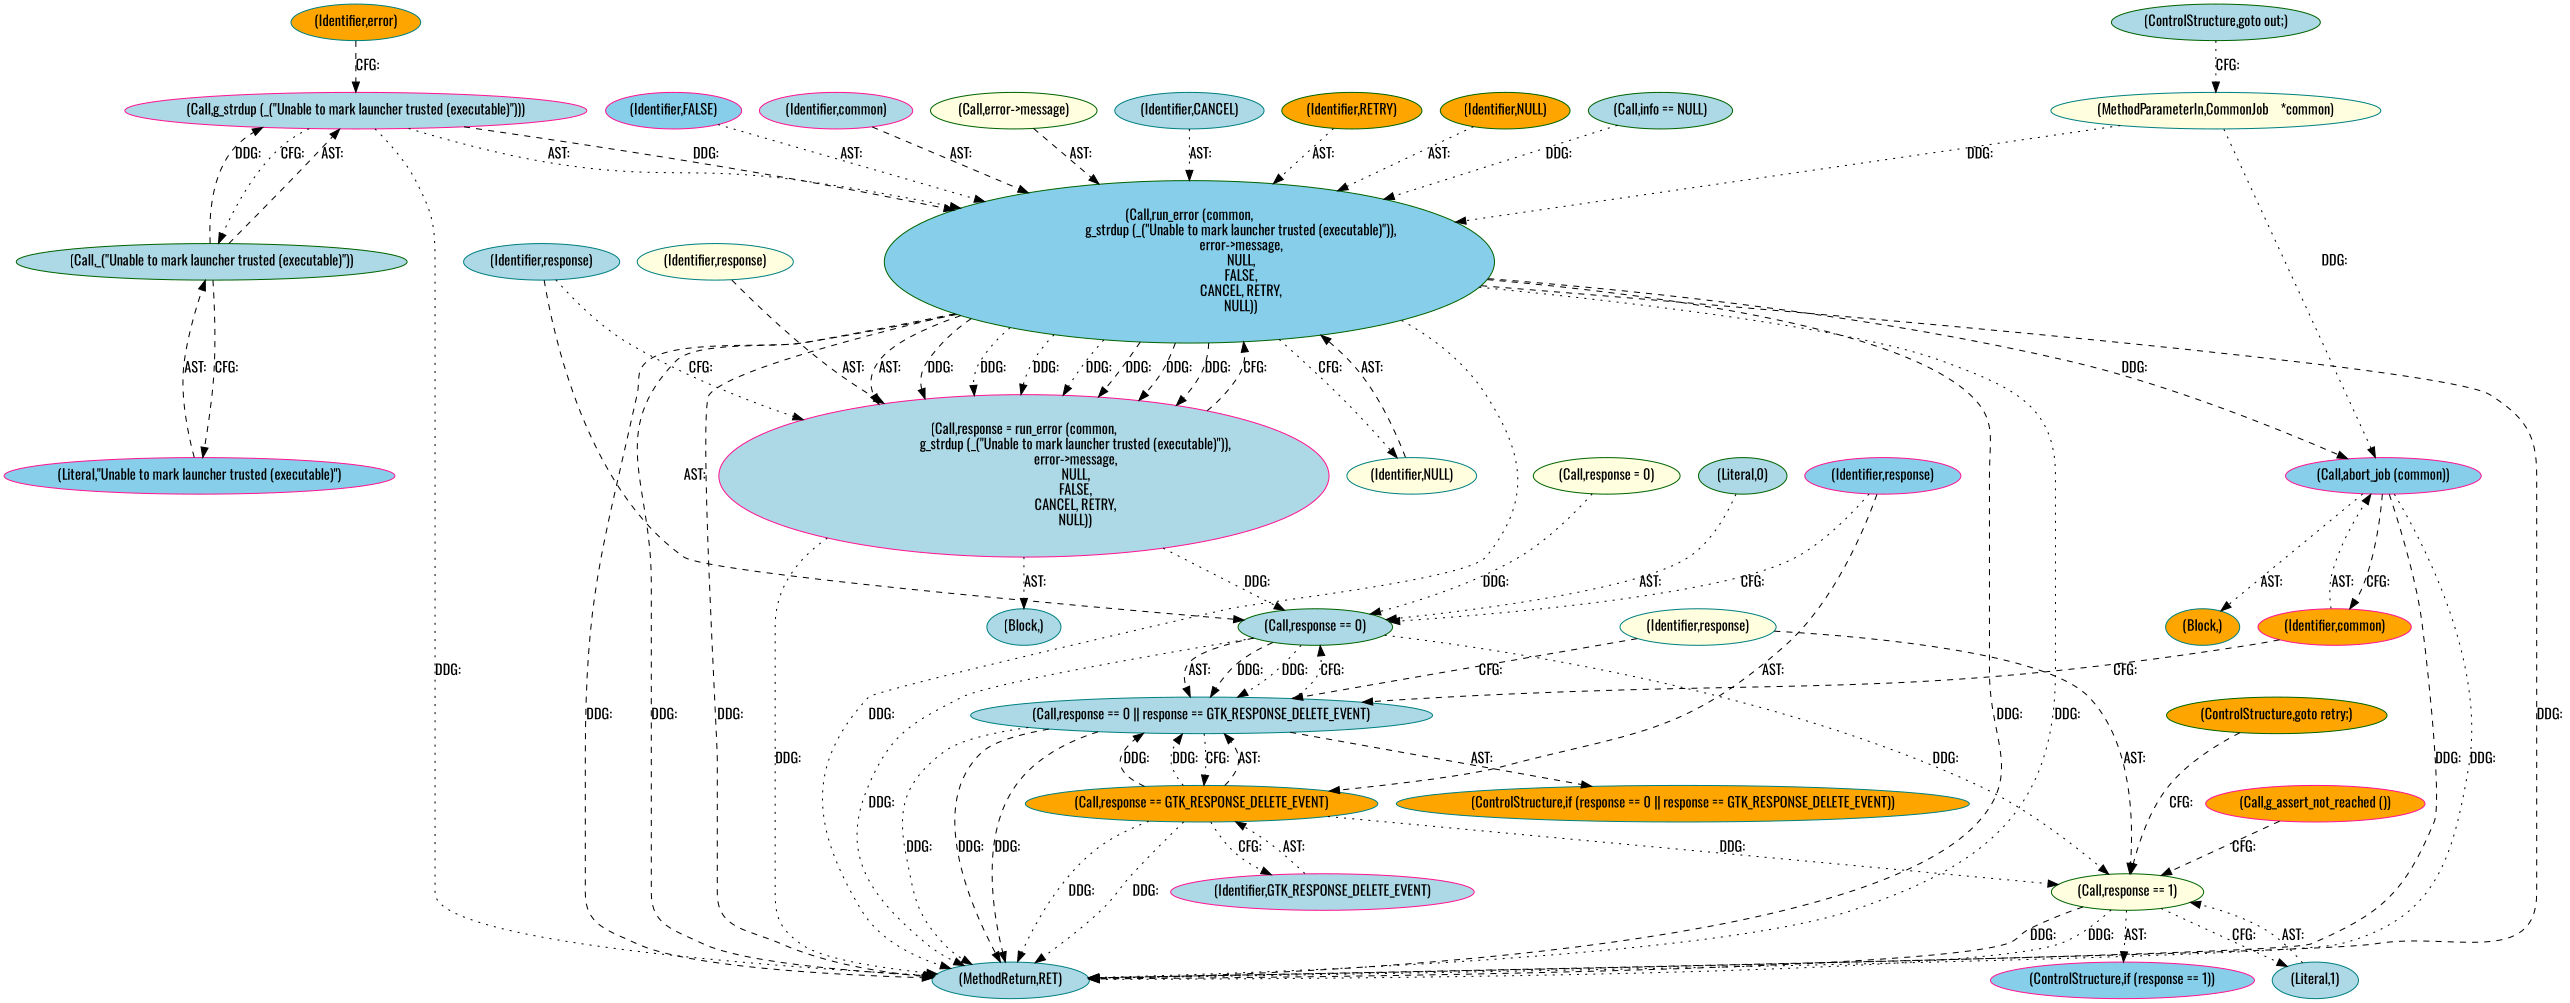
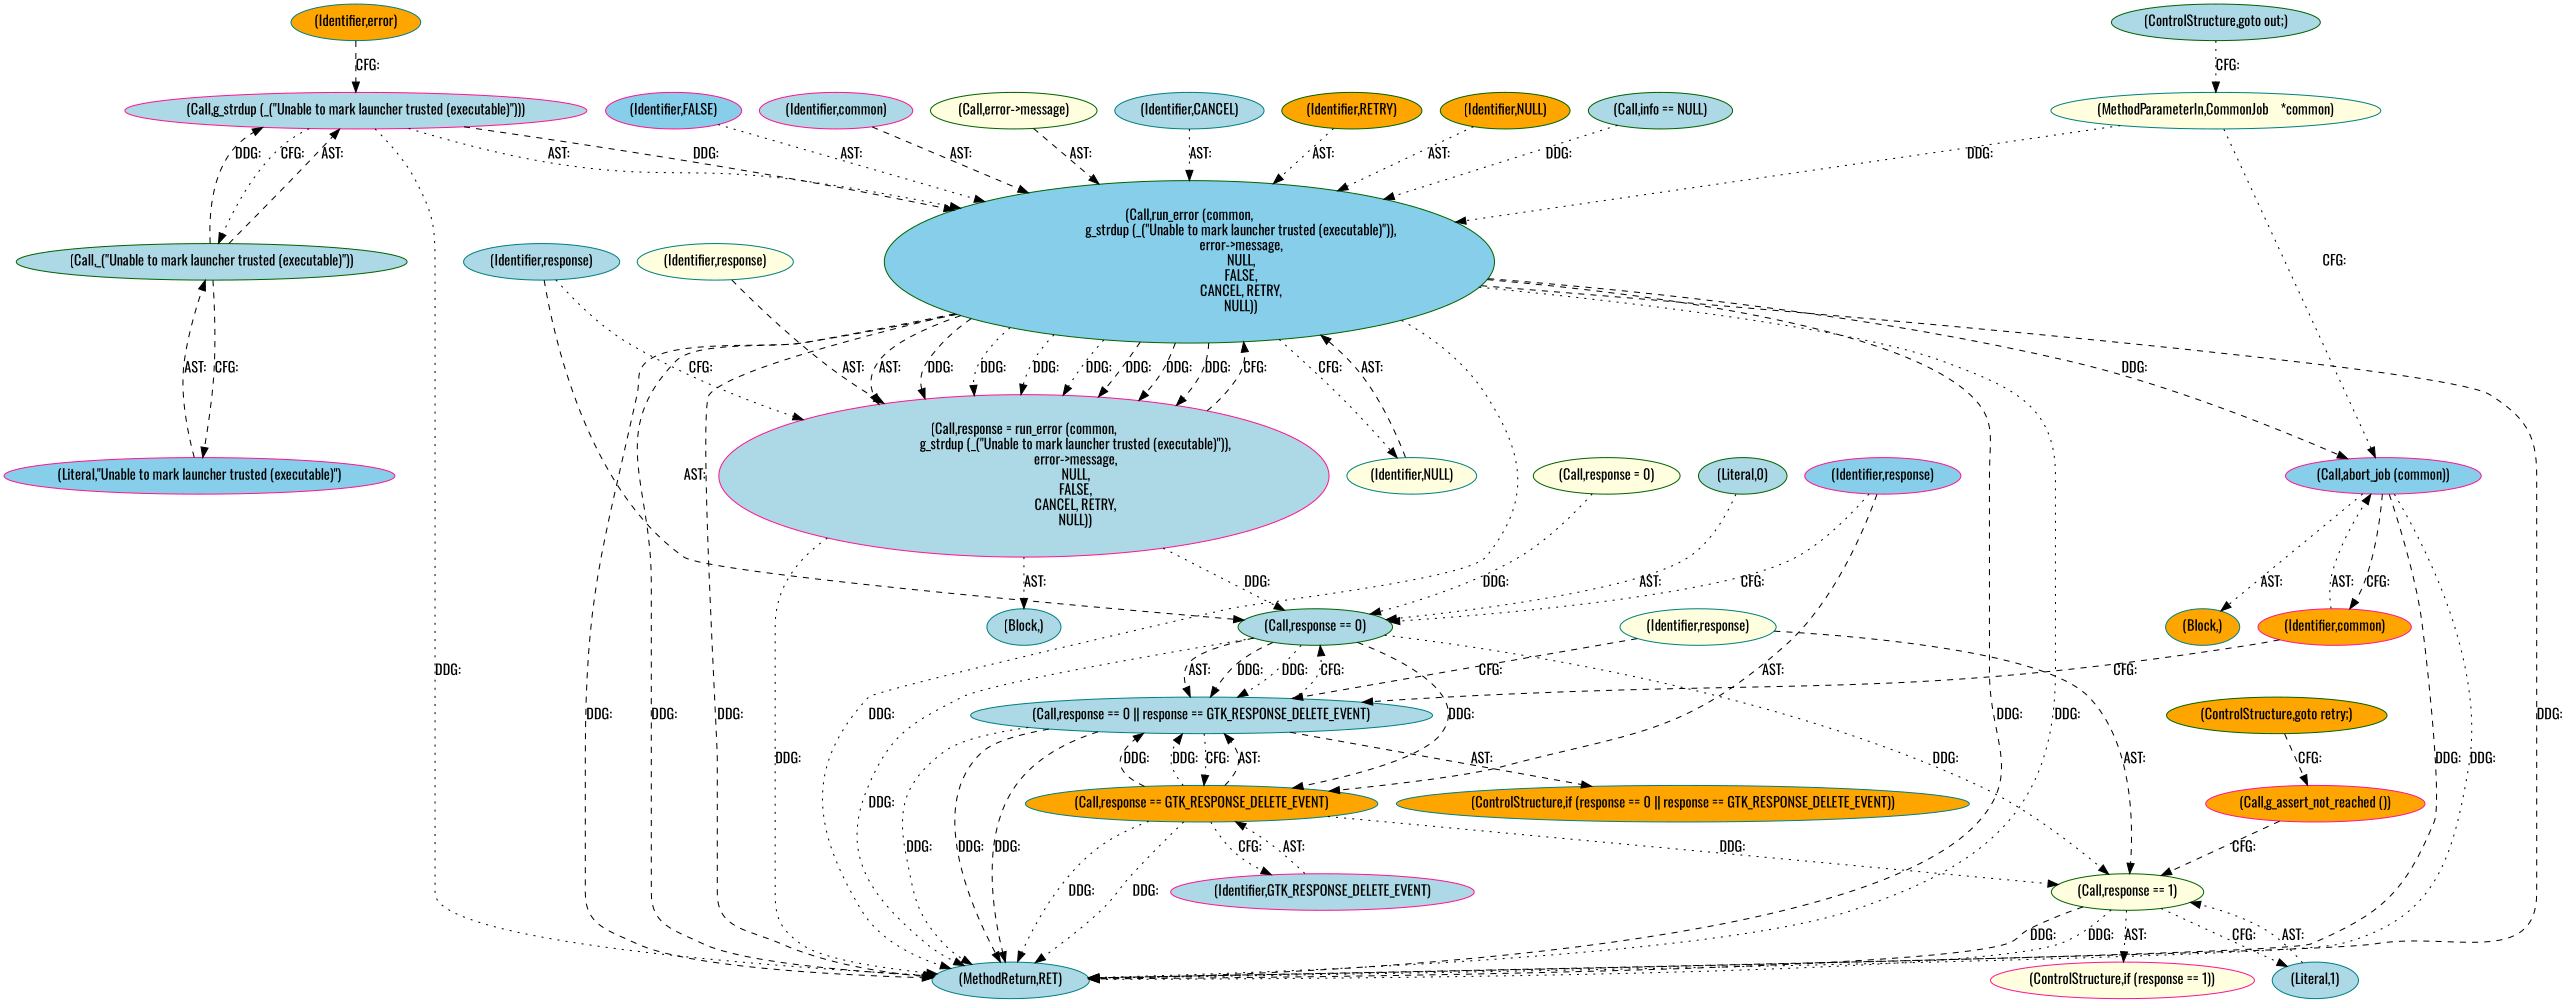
  digraph {
    fontname=Oswald
    node [color=teal fillcolor=lightblue fontname=Oswald style=filled]
    edge [fontname=Oswald style=dotted]
    n1 [color=deeppink label="(Call,g_strdup (_(\"Unable to mark launcher trusted (executable)\")))"]
    n2 [color=darkgreen label="(Call,_(\"Unable to mark launcher trusted (executable)\"))"]
    n3 [color=darkgreen fillcolor=skyblue label="(Call,run_error (common,\n                                  g_strdup (_(\"Unable to mark launcher trusted (executable)\")),\n                                  error->message,\n                                  NULL,\n                                  FALSE,\n                                  CANCEL, RETRY,\n                                  NULL))"]
    n4 [label="(MethodReturn,RET)"]
    n5 [color=deeppink fillcolor=skyblue label="(Literal,\"Unable to mark launcher trusted (executable)\")"]
    n6 [color=deeppink label="(Call,response = run_error (common,\n                                  g_strdup (_(\"Unable to mark launcher trusted (executable)\")),\n                                  error->message,\n                                  NULL,\n                                  FALSE,\n                                  CANCEL, RETRY,\n                                  NULL))"]
    n7 [color=deeppink fillcolor=skyblue label="(Call,abort_job (common))"]
    n8 [fillcolor=lightyellow label="(Identifier,NULL)"]
    n9 [color=darkgreen label="(Call,response == 0)"]
    n10 [label="(Block,)"]
    n11 [color=deeppink fillcolor=orange label="(Identifier,common)"]
    n12 [fillcolor=orange label="(Block,)"]
    n13 [label="(Call,response == 0 || response == GTK_RESPONSE_DELETE_EVENT)"]
    n14 [fillcolor=orange label="(Call,response == GTK_RESPONSE_DELETE_EVENT)"]
    n15 [color=darkgreen fillcolor=lightyellow label="(Call,response == 1)"]
    n16 [fillcolor=orange label="(ControlStructure,if (response == 0 || response == GTK_RESPONSE_DELETE_EVENT))"]
    n17 [color=deeppink label="(Identifier,GTK_RESPONSE_DELETE_EVENT)"]
-   n18 [color=deeppink fillcolor=skyblue label="(ControlStructure,if (response == 1))"]
+   n18 [color=deeppink fillcolor=lightyellow label="(ControlStructure,if (response == 1))"]
    n19 [label="(Literal,1)"]
    n20 [color=darkgreen label="(Literal,0)"]
    n21 [color=darkgreen fillcolor=orange label="(Identifier,NULL)"]
    n22 [color=darkgreen label="(Call,info == NULL)"]
    n23 [fillcolor=lightyellow label="(Identifier,response)"]
    n24 [color=deeppink fillcolor=skyblue label="(Identifier,FALSE)"]
    n25 [color=darkgreen label="(ControlStructure,goto out;)"]
    n26 [fillcolor=lightyellow label="(MethodParameterIn,CommonJob    *common)"]
    n27 [color=darkgreen fillcolor=lightyellow label="(Call,response = 0)"]
    n28 [fillcolor=lightyellow label="(Identifier,response)"]
    n29 [color=deeppink label="(Identifier,common)"]
    n30 [color=darkgreen fillcolor=lightyellow label="(Call,error->message)"]
    n31 [label="(Identifier,CANCEL)"]
    n32 [label="(Identifier,response)"]
    n33 [color=deeppink fillcolor=skyblue label="(Identifier,response)"]
    n34 [color=deeppink fillcolor=orange label="(Call,g_assert_not_reached ())"]
    n35 [color=darkgreen fillcolor=orange label="(ControlStructure,goto retry;)"]
    n36 [fillcolor=orange label="(Identifier,error)"]
    n37 [color=darkgreen fillcolor=orange label="(Identifier,RETRY)"]
    n1 -> n2 [label="CFG: "]
    n1 -> n3 [label="AST: "]
    n1 -> n3 [label="DDG: " style=dashed]
    n1 -> n4 [label="DDG: "]
    n2 -> n1 [label="AST: " style=dashed]
    n2 -> n1 [label="DDG: " style=dashed]
    n2 -> n5 [label="CFG: " style=dashed]
    n3 -> n4 [label="DDG: " style=dashed]
    n3 -> n4 [label="DDG: " style=dashed]
    n3 -> n4 [label="DDG: " style=dashed]
    n3 -> n4 [label="DDG: "]
    n3 -> n4 [label="DDG: " style=dashed]
    n3 -> n4 [label="DDG: "]
    n3 -> n4 [label="DDG: " style=dashed]
    n3 -> n6 [label="AST: " style=dashed]
    n3 -> n6 [label="DDG: " style=dashed]
    n3 -> n6 [label="DDG: "]
    n3 -> n6 [label="DDG: "]
    n3 -> n6 [label="DDG: "]
    n3 -> n6 [label="DDG: " style=dashed]
    n3 -> n6 [label="DDG: " style=dashed]
    n3 -> n6 [label="DDG: " style=dashed]
    n3 -> n7 [label="DDG: " style=dashed]
    n3 -> n8 [label="CFG: "]
    n5 -> n2 [label="AST: " style=dashed]
    n6 -> n3 [label="CFG: " style=dashed]
    n6 -> n4 [label="DDG: "]
    n6 -> n9 [label="DDG: "]
    n6 -> n10 [label="AST: "]
    n7 -> n4 [label="DDG: " style=dashed]
    n7 -> n4 [label="DDG: "]
    n7 -> n11 [label="CFG: " style=dashed]
    n7 -> n12 [label="AST: "]
    n8 -> n3 [label="AST: " style=dashed]
    n9 -> n4 [label="DDG: "]
    n9 -> n13 [label="AST: " style=dashed]
    n9 -> n13 [label="DDG: " style=dashed]
    n9 -> n13 [label="DDG: "]
+   n9 -> n14 [label="DDG: " style=dashed]
    n9 -> n15 [label="DDG: "]
    n11 -> n7 [label="AST: "]
    n11 -> n13 [label="CFG: " style=dashed]
    n13 -> n4 [label="DDG: "]
    n13 -> n4 [label="DDG: " style=dashed]
    n13 -> n4 [label="DDG: " style=dashed]
    n13 -> n9 [label="CFG: "]
    n13 -> n14 [label="CFG: "]
    n13 -> n16 [label="AST: " style=dashed]
    n14 -> n4 [label="DDG: "]
    n14 -> n4 [label="DDG: "]
    n14 -> n13 [label="AST: " style=dashed]
    n14 -> n13 [label="DDG: " style=dashed]
    n14 -> n13 [label="DDG: "]
    n14 -> n15 [label="DDG: "]
    n14 -> n17 [label="CFG: "]
    n15 -> n4 [label="DDG: " style=dashed]
    n15 -> n4 [label="DDG: "]
    n15 -> n18 [label="AST: "]
    n15 -> n19 [label="CFG: "]
    n17 -> n14 [label="AST: "]
    n19 -> n15 [label="AST: "]
    n20 -> n9 [label="AST: "]
    n21 -> n3 [label="AST: "]
    n22 -> n3 [label="DDG: "]
    n23 -> n6 [label="AST: " style=dashed]
    n24 -> n3 [label="AST: "]
    n25 -> n26 [label="CFG: "]
    n26 -> n3 [label="DDG: "]
-   n26 -> n7 [label="DDG: "]
+   n26 -> n7 [label="CFG: "]
    n27 -> n9 [label="DDG: "]
    n28 -> n13 [label="CFG: " style=dashed]
    n28 -> n15 [label="AST: " style=dashed]
    n29 -> n3 [label="AST: " style=dashed]
    n30 -> n3 [label="AST: " style=dashed]
    n31 -> n3 [label="AST: "]
    n32 -> n6 [label="CFG: "]
    n32 -> n9 [label="AST: " style=dashed]
    n33 -> n9 [label="CFG: "]
    n33 -> n14 [label="AST: " style=dashed]
    n34 -> n15 [label="CFG: " style=dashed]
-   n35 -> n15 [label="CFG: " style=dashed]
+   n35 -> n34 [label="CFG: " style=dashed]
    n36 -> n1 [label="CFG: " style=dashed]
    n37 -> n3 [label="AST: "]
  }
